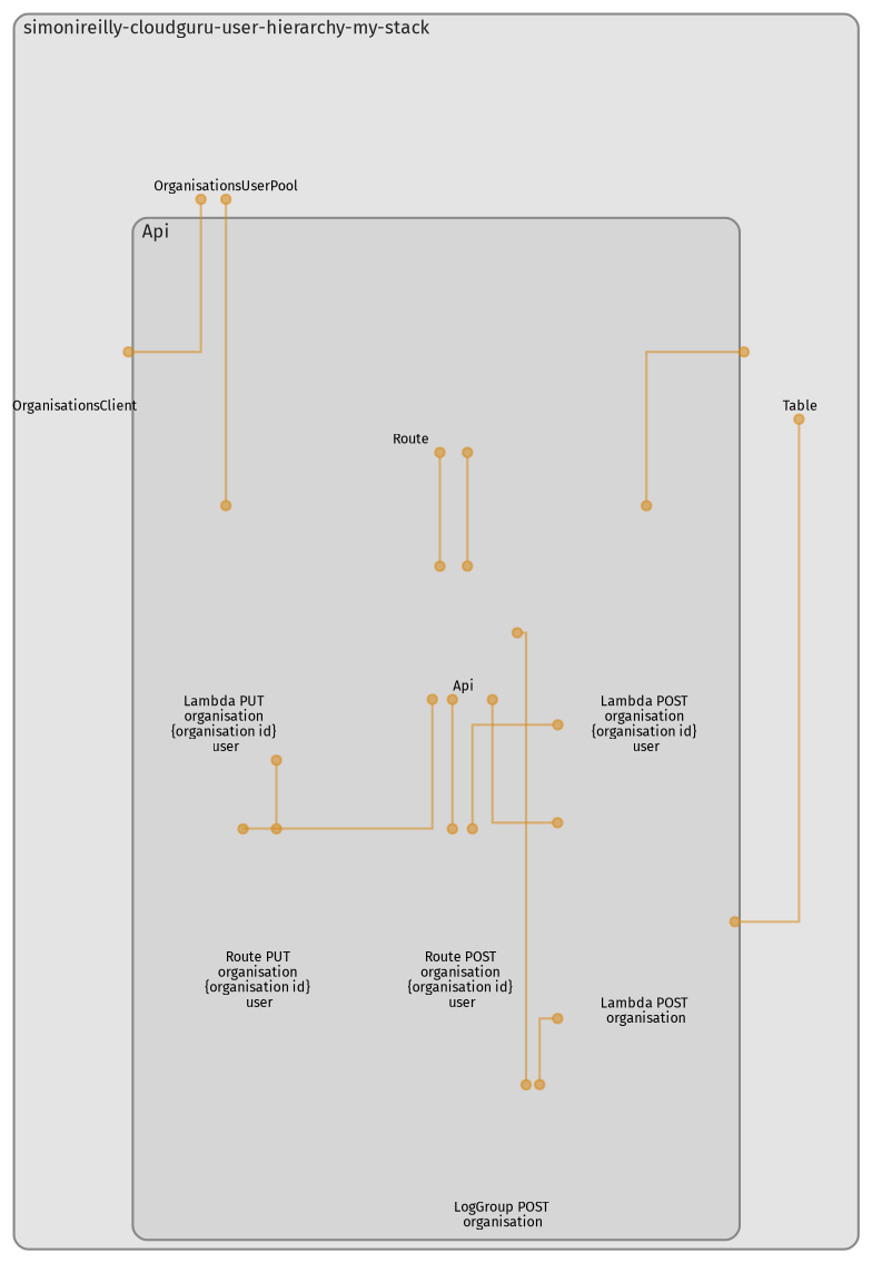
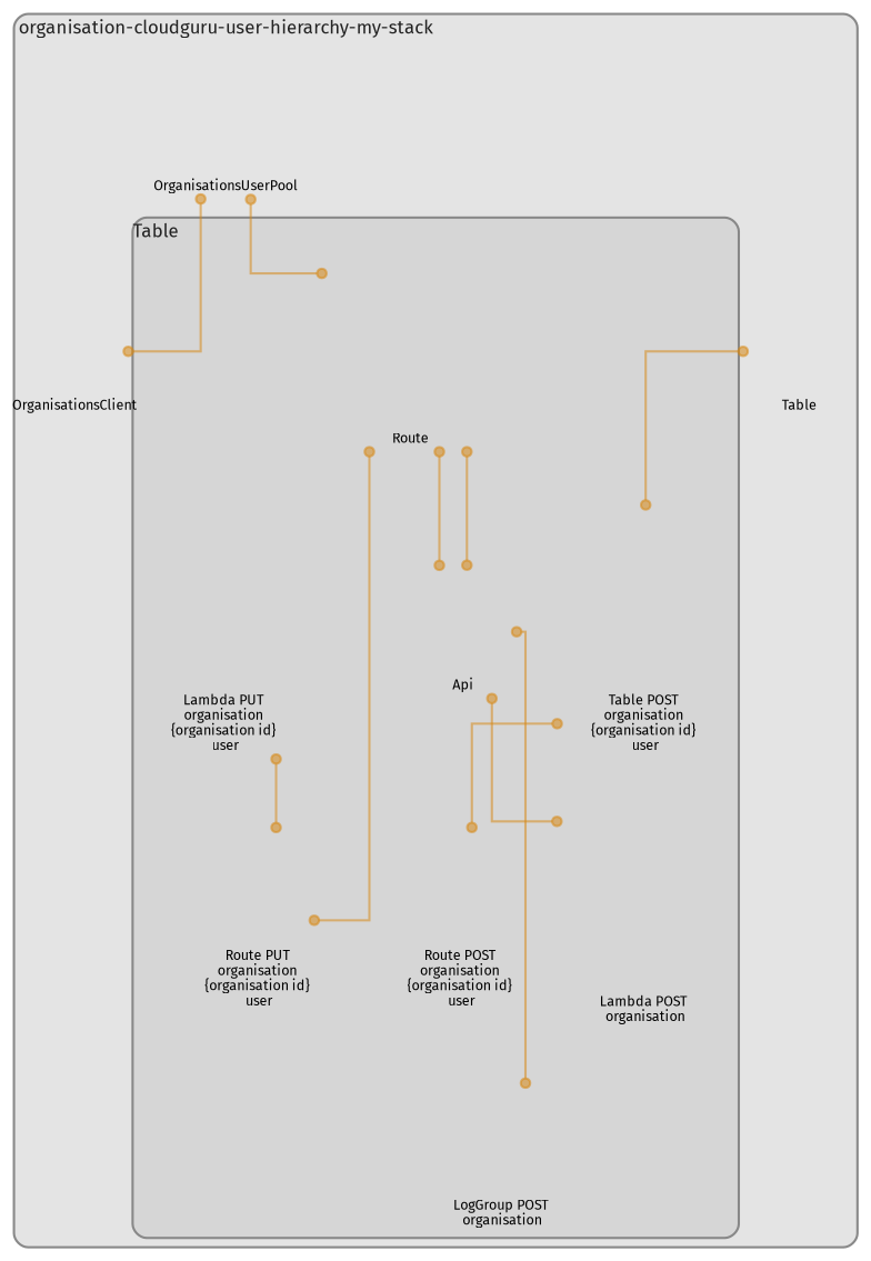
  digraph {
    compound=true
    fontcolor="#222222"
    fontname="Fira Sans"
    fontsize=15
    nodesep=0.60
    rankdir=BT
    ranksep=0.75
    splines=ortho
    node [fixedsize=true fontname="Fira Sans" fontsize=12 labelloc=b margin=8 penwidth=0 shape="node" style=rounded]
    edge [arrowhead=dot arrowtail=dot color="#D5871488" dir=both fontname="Fira Sans" penwidth=2]
    n1 [height=1.466 label=" Api" width=1.2]
    n2 [height=2.266 label=Route width=2]
    n3 [height=2.4819999999999998 label=" Lambda POST  \norganisation" width=2]
    n4 [height=1.682 label=" LogGroup POST  \norganisation" width=1.2]
-   n5 [height=2.9139999999999997 label=" Lambda POST  \norganisation \n{organisation id} \nuser" width=2]
+   n5 [height=2.9139999999999997 label=" Table POST  \norganisation \n{organisation id} \nuser" width=2]
    n6 [height=2.114 label=" Route POST  \norganisation \n{organisation id} \nuser" width=1.2]
    n7 [height=2.9139999999999997 label=" Lambda PUT  \norganisation \n{organisation id} \nuser" width=2]
    n8 [height=2.114 label=" Route PUT  \norganisation \n{organisation id} \nuser" width=1.2]
    n9 [height=1.682 label="\nOrganisationsUserPool" width=1.2]
    n10 [height=1.466 label=" OrganisationsClient" width=1.2]
    n11 [height=1.466 label=" Table" width=1.2]
    subgraph sub_1 {
      subgraph cluster_2 {
        fillcolor="#e4e4e4"
        fontsize=16
-       label="simonireilly-cloudguru-user-hierarchy-my-stack"
+       label="organisation-cloudguru-user-hierarchy-my-stack"
        labeljust=l
        labelloc=b
        pencolor="#888888"
        penwidth=2
        style="filled,rounded"
        n9
        n10
        n11
        subgraph cluster_3 {
          fillcolor="#d6d6d6"
          fontsize=16
-         label=Api
+         label=Table
          labeljust=l
          labelloc=b
          pencolor="#888888"
          penwidth=2
          style="filled,rounded"
          n1
          n2
          n3
          n4
          n5
          n6
          n7
          n8
        }
      }
    }
    n1 -> n2
    n2 -> n1
    n3 -> n1
-   n3 -> n11
    n4 -> n1
-   n4 -> n3
    n5 -> n11
-   n6 -> n1
    n6 -> n5
-   n7 -> n9
-   n8 -> n1
+   n2 -> n9
+   n8 -> n2
    n8 -> n7
    n10 -> n9
  }
